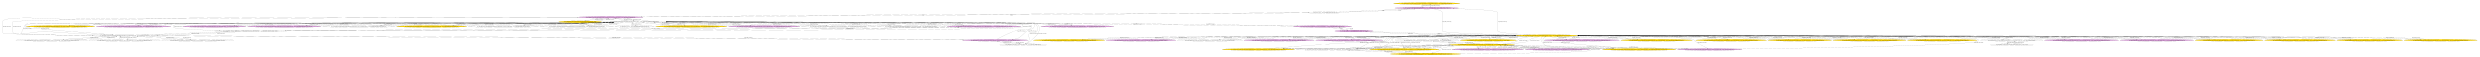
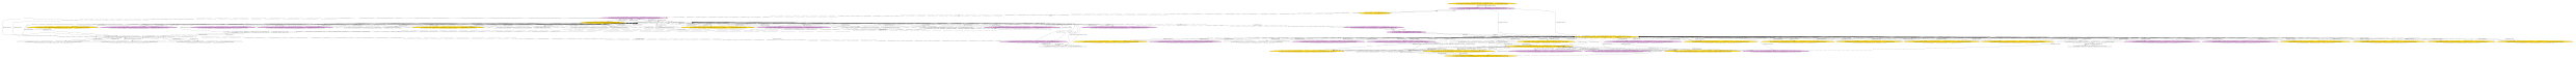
  digraph {
    fontname="JetBrains Mono"
    node [style=filled fillcolor=gold fontname="JetBrains Mono"]
    edge [fontname="JetBrains Mono"]
    n1 [label="Para_2004[ERC20(0x191cf2602ca2e534c5ccae7bcbf4c46a704bb949)](eth=1583453895.8817465, usd=0.000000000538283536803292)"]
    n2 [label="Para_2004[XC20(42259045809535163221576417993425387648)](eth=1322832862.627512, usd=0.0000000004496873282807203)" fillcolor=plum]
    n3 [label="Para_2004[ERC20(0x931715fee2d06333043d11f658c8ce934ac61d0c)](eth=2941672534303.0454, usd=0.000001)"]
    n4 [label="Para_2004[ERC20(0xacc15dc74880c9944775448304b263d191c6077f)](eth=1, usd=0.0000000000000000003399426647048342)"]
    n5 [label="Para_2006[ERC20(0xffffffff00000000000000010000000000000001)](eth=14849281.024176665, usd=0.0000000000006001159018031516)" fillcolor=white]
    n6 [label="Para_2006[ERC20(0xaeaaf0e2c81af264101b9129c00f4440ccf0f720)](eth=1, usd=0.000000000000000000040413801909067554)" fillcolor=white]
    n7 [label="Para_2006[ERC20(0xde2578edec4669ba7f41c5d5d2386300bcea4678)](eth=0.05810569995852466, usd=0.0000000000000000000023482722479115307)" fillcolor=plum]
    n8 [label="Para_2006[ERC20(0x733ebcc6df85f8266349defd0980f8ced9b45f35)](eth=24.899979194791324, usd=0.0000000000000000010063028267182002)" fillcolor=white]
    n9 [label="Para_2004[ERC20(0xffffffff5ac1f9a51a93f5c527385edf7fe98a52)](eth=496299701799220, usd=0.00016871344312184143)" fillcolor=white]
    n10 [label="Para_2004[ERC20(0x818ec0a7fe18ff94269904fced6ae3dae6d6dc0b)](eth=2945420578821.708, usd=0.0000010012741202411066)"]
    n11 [label="Para_2006[ERC20(0xe511ed88575c57767bafb72bfd10775413e3f2b0)](eth=0.9930040805753686, usd=0.000000000000000000040131070207268704)" fillcolor=plum]
    n12 [label="Para_2004[ERC20(0x765277eebeca2e31912c9946eae1021199b39c61)](eth=2.7335877618085798, usd=0.0000000000000000009292631079537322)" fillcolor=plum]
    n13 [label="Para_2004[Native](eth=1, usd=0.0000000000000000003417501354304767)" fillcolor=plum]
    n14 [label="Para_2006[XC20(18446744073709551619)](eth=8.456272839645877, usd=0.0000000000000000003417501354304767)" fillcolor=plum]
    n15 [label="Para_2006[ERC20(0x6a2d262d56735dba19dd70682b39f6be9a931d98)](eth=24843981109482.223, usd=0.0000010040397311912309)" fillcolor=white]
    n16 [label="Para_2006[ERC20(0xffffffff00000000000000010000000000000000)](eth=2972234.2416855167, usd=0.0000000000001201192858708261)"]
    n17 [label="Para_2004[ERC20(0xc9baa8cfdde8e328787e29b4b078abf2dadc2055)](eth=732.8675683912745, usd=0.00000000000000024913295407468216)"]
    n18 [label="Para_2004[ERC20(0x0e358838ce72d5e61e0018a2ffac4bec5f4c88d2)](eth=0.14631158164959518, usd=0.000000000000000000049737548943142306)"]
    n19 [label="Para_2004[ERC20(0x27292cf0016e5df1d8b37306b2a98588acbd6fca)](eth=26327556196060.406, usd=0.000008949859608455044)" fillcolor=plum]
    n20 [label="Para_2004[ERC20(0xfa9343c3897324496a05fc75abed6bac29f8a40f)](eth=3572.099705073927, usd=0.0000000000000012143090923341832)"]
    n21 [label="Para_2004[ERC20(0xc19281f22a075e0f10351cd5d6ea9f0ac63d4327)](eth=0.6007998602785397, usd=0.00000000000000000020423750545737887)"]
    n22 [label="Para_2004[ERC20(0xefaeee334f0fd1712f9a8cc375f427d9cdd40d73)](eth=2927238878668.055, usd=0.0000009950933846420096)" fillcolor=plum]
    n23 [label="Para_2004[ERC20(0xa649325aa7c5093d12d6f98eb4378deae68ce23f)](eth=2.9343224658514964, usd=0.0000000000000000009975013981448175)" fillcolor=white]
    n24 [label="Para_2004[ERC20(0xcd3b51d98478d53f4515a306be565c6eebef1d58)](eth=0.0023341956873818657, usd=0.0000000000000000000007919816565541437)" fillcolor=plum]
    n25 [label="Para_2006[ERC20(0x9448610696659de8f72e1831d392214ae1ca4838)](eth=0.014226729967651836, usd=0.0000000000000000000005749562467264763)" fillcolor=plum]
    n26 [label="Para_2004[ERC20(0x9fda7ceec4c18008096c2fe2b85f05dc300f94d0)](eth=2.612491033540555, usd=0.0000000000000000008880971634592627)"]
    n27 [label="Para_2006[XC20(340282366920938463463374607431768211455)](eth=11141561961.309275, usd=0.0000000004502728780619552)" fillcolor=plum]
    n28 [label="Para_2006[ERC20(0x3795c36e7d12a8c252a20c5a7b455f7c57b60283)](eth=24816344589019.324, usd=0.0000010029228343277876)" fillcolor=plum]
    n29 [label="Para_2006[ERC20(0x29f6e49c6e3397c3a84f715885f9f233a441165c)](eth=21.857936952543458, usd=0.000000000000000000883362334140979)" fillcolor=white]
    n30 [label="Para_2006[ERC20(0x4bf769b05e832fcdc9053fffbc78ca889acb5e1e)](eth=24.803680439237766, usd=0.0000000000000000010024110278871688)" fillcolor=white]
    n31 [label="Para_2006[ERC20(0x6de33698e9e9b787e09d3bd7771ef63557e148bb)](eth=24.72778043452406, usd=0.0000000000000000009993436201317718)" fillcolor=white]
    n32 [label="Para_2006[XC20(4294969280)](eth=25134779926396.945, usd=0.0000010157920169734138)" fillcolor=white]
    n33 [label="Para_2006[ERC20(0xad543f18cff85c77e140e3e5e3c3392f6ba9d5ca)](eth=4181054906273538.5, usd=0.0001689723247530738)" fillcolor=plum]
    n34 [label="Para_2006[ERC20(0x431d5dff03120afa4bdf332c61a6e1766ef37bdb)](eth=0.18420999320277937, usd=0.000000000000000000007444626174967807)" fillcolor=plum]
    n35 [label="Para_2006[ERC20(0x6df98e5fbff3041105cb986b9d44c572a43fcd22)](eth=1.2235662946493782, usd=0.00000000000000000004944896585457176)" fillcolor=white]
    n36 [label="Para_2006[ERC20(0x81ecac0d6be0550a00ff064a4f9dd2400585fe9c)](eth=30075.687723577663, usd=0.0000000000000012154728859396425)"]
    n37 [label="Para_2006[ERC20(0x7f27352d5f83db87a5a3e00f4b07cc2138d8ee52)](eth=6005.210206401407, usd=0.00000000000000024269337570381715)" fillcolor=white]
    n38 [label="Para_2006[ERC20(0xc4335b1b76fa6d52877b3046eca68f6e708a27dd)](eth=0.05701494917502919, usd=0.000000000000000000002304190861815184)" fillcolor=white]
    n39 [label="Para_2006[Native](eth=1, usd=0.000000000000000000040413801909067554)" fillcolor=white]
    n40 [label="Para_2006[ERC20(0x75364d4f779d0bd0facd9a218c67f87dd9aff3b4)](eth=8.909162830256127, usd=0.0000000000000000003600531417975988)"]
    n41 [label="Para_2006[ERC20(0xdd90e5e87a2081dcf0391920868ebc2ffb81a1af)](eth=19.36063138410573, usd=0.0000000000000000007824367215917254)" fillcolor=plum]
    n42 [label="Para_2006[ERC20(0x5271d85ce4241b310c0b34b7c2f1f036686a6d7c)](eth=0.06146441625092578, usd=0.0000000000000000000024840107428213875)" fillcolor=white]
    n43 [label="Para_2004[XC20(311091173110107856861649819128533077277)](eth=2934157977573.147, usd=0.0000009955460496443681)" fillcolor=white]
    n44 [label="Para_2004[ERC20(0xe065ffaf3f7ded69bb5cf5fdd1fd1dda2eee8493)](eth=0, usd=0)" fillcolor=white]
    n45 [label="Para_2006[ERC20(0xffffffff00000000000000010000000000000004)](eth=0, usd=0)"]
-   n46 [label="Relay[Native](eth=1, usd=0.0000000004502728780619552)" fillcolor=white]
+   n46 [label="Relay[Native](eth=1, usd=0.0000000004502728780619552)"]
    n47 [label="Para_2004[ERC20(0xcbabee0658725b5b21e1512244734a5d5c6b51d6)](eth=0.87967020469195, usd=0.0000000000000000002990374334444284)"]
    n48 [label="Para_2004[ERC20(0xe57ebd2d67b462e9926e04a8e33f01cd0d64346d)](eth=496271573283783.6, usd=0.00016870388103934982)"]
    n49 [label="Para_2004[ERC20(0xfffffffecb45afd30a637967995394cc88c0c194)](eth=0.14470468259330269, usd=0.00000000000000000004919129539603455)"]
    n50 [label="Para_2004[ERC20(0xab3f0245b83feb11d15aaffefd7ad465a59817ed)](eth=3594.957808334351, usd=0.0000000000000012220795368666297)"]
    n51 [label="Para_2004[ERC20(0x511ab53f793683763e5a8829738301368a2411e3)](eth=0.010042686434642564, usd=0.000000000000000000003413937587387484)" fillcolor=plum]
    n52 [label="Para_2004[ERC20(0x8ece0d14d619fe26e2c14c4a92c2f9e8634a039e)](eth=0.02078689617335702, usd=0.000000000000000000007066352876113706)" fillcolor=plum]
    n53 [label="Para_2004[ERC20(0xffffffff52c56a9257bb97f4b2b6f7b2d624ecda)](eth=1738728.073007158, usd=0.0000000000005910678543351547)"]
    n54 [label="Para_2004[ERC20(0x30d2a9f5fdf90ace8c17952cbb4ee48a55d916a7)](eth=335.16931025833895, usd=0.00000000000000011393834845650106)"]
    n55 [label="Para_2004[ERC20(0x085416975fe14c2a731a97ec38b9bf8135231f62)](eth=65286285186.98299, usd=0.000000022193593755142743)"]
    n56 [label="Para_2004[ERC20(0x65b09ef8c5a096c5fd3a80f1f7369e56eb932412)](eth=0.1342071222250507, usd=0.000000000000000000045535847553715194)"]
    n57 [label="Para_2004[ERC20(0x3405a1bd46b85c5c029483fbecf2f3e611026e45)](eth=2.338223825832895, usd=0.0000000000000000007948620380299665)"]
    n58 [label="Para_2004[ERC20(0x595c8481c48894771ce8fade54ac6bf59093f9e8)](eth=974.1374636534921, usd=0.0000000000000003305202757190812)" fillcolor=plum]
    n59 [label="Para_2004[ERC20(0x8f552a71efe5eefc207bf75485b356a0b3f01ec9)](eth=451094480398.9773, usd=0.00000015334625970047096)" fillcolor=white]
    n60 [label="Para_2004[ERC20(0x4792c1ecb969b036eb51330c63bd27899a13d84e)](eth=34.69690261528964, usd=0.00000000000000001179495753204569)" fillcolor=plum]
    n61 [label="Para_2004[ERC20(0xffffffff4c1cbcd97597339702436d4f18a375ab)](eth=6633777.507358725, usd=0.000000000002255104002910518)" fillcolor=plum]
    n1 -> n2 [label="Swap[CPMM_Stellaswap]"]
    n2 -> n1 [label="Swap[CPMM_Stellaswap]"]
    n2 -> n4 [label="Swap[CPMM_Stellaswap]"]
    n2 -> n46 [label=Bridge]
    n3 -> n4 [label="Swap[CPMM_Stellaswap]"]
    n4 -> n2 [label="Swap[CPMM_Stellaswap]"]
    n4 -> n3 [label="Swap[CPMM_Stellaswap]"]
    n4 -> n9 [label="Swap[CPMM_Stellaswap]"]
    n4 -> n10 [label="Swap[CPMM_Stellaswap]"]
    n4 -> n13 [label="Swap[Unwrap]"]
    n4 -> n18 [label="Swap[CPMM_Stellaswap]"]
    n4 -> n19 [label="Swap[CPMM_Stellaswap]"]
    n4 -> n20 [label="Swap[CPMM_Stellaswap]"]
    n4 -> n21 [label="Swap[CPMM_Stellaswap]"]
    n4 -> n23 [label="Swap[CPMM_Stellaswap]"]
    n4 -> n24 [label="Swap[CPMM_Beamswap]"]
    n4 -> n26 [label="Swap[CPMM_Stellaswap]"]
    n4 -> n43 [label="Swap[CPMM_Beamswap]"]
    n4 -> n47 [label="Swap[CPMM_Stellaswap]"]
    n4 -> n48 [label="Swap[CPMM_Stellaswap]"]
    n4 -> n49 [label="Swap[CPMM_Stellaswap]"]
    n4 -> n50 [label="Swap[CPMM_Stellaswap]"]
    n4 -> n51 [label="Swap[CPMM_Stellaswap]"]
    n4 -> n52 [label="Swap[CPMM_Stellaswap]"]
    n4 -> n53 [label="Swap[CPMM_Stellaswap]"]
    n4 -> n54 [label="Swap[CPMM_Stellaswap]"]
    n4 -> n55 [label="Swap[CPMM_Stellaswap]"]
    n4 -> n56 [label="Swap[CPMM_Beamswap]"]
    n4 -> n57 [label="Swap[CPMM_Stellaswap]"]
    n4 -> n58 [label="Swap[CPMM_Beamswap]"]
    n4 -> n59 [label="Swap[CPMM_Stellaswap]"]
    n4 -> n60 [label="Swap[CPMM_Stellaswap]"]
    n4 -> n61 [label="Swap[CPMM_Stellaswap]"]
    n5 -> n6 [label="Swap[CPMM_Arthswap]"]
    n6 -> n5 [label="Swap[CPMM_Arthswap]"]
    n6 -> n7 [label="Swap[CPMM_Arthswap]"]
    n6 -> n8 [label="Swap[CPMM_Arthswap]"]
    n6 -> n11 [label="Swap[CPMM_Arthswap]"]
    n6 -> n14 [label="Swap[CPMM_Arthswap]"]
    n6 -> n15 [label="Swap[CPMM_Arthswap]"]
    n6 -> n16 [label="Swap[CPMM_Arthswap]"]
    n6 -> n25 [label="Swap[CPMM_Arthswap]"]
    n6 -> n27 [label="Swap[CPMM_Arthswap]"]
    n6 -> n28 [label="Swap[CPMM_Arthswap]"]
    n6 -> n32 [label="Swap[CPMM_Arthswap]"]
    n6 -> n33 [label="Swap[CPMM_Arthswap]"]
    n6 -> n34 [label="Swap[CPMM_Arthswap]"]
    n6 -> n35 [label="Swap[CPMM_Arthswap]"]
    n6 -> n36 [label="Swap[CPMM_Arthswap]"]
    n6 -> n37 [label="Swap[CPMM_Arthswap]"]
    n6 -> n38 [label="Swap[CPMM_Arthswap]"]
    n6 -> n39 [label="Swap[Unwrap]"]
    n6 -> n40 [label="Swap[CPMM_Arthswap]"]
    n6 -> n41 [label="Swap[CPMM_Arthswap]"]
    n6 -> n42 [label="Swap[CPMM_Arthswap]"]
    n7 -> n6 [label="Swap[CPMM_Arthswap]"]
    n7 -> n8 [label="Swap[CPMM_Arthswap]"]
    n8 -> n6 [label="Swap[CPMM_Arthswap]"]
    n8 -> n7 [label="Swap[CPMM_Arthswap]"]
    n8 -> n15 [label="Swap[CPMM_Arthswap]"]
    n9 -> n4 [label="Swap[CPMM_Stellaswap]"]
    n9 -> n10 [label="Swap[CPMM_Beamswap]"]
    n10 -> n4 [label="Swap[CPMM_Stellaswap]"]
    n10 -> n9 [label="Swap[CPMM_Beamswap]"]
    n10 -> n12 [label="Swap[CPMM_Stellaswap]"]
    n10 -> n17 [label="Swap[CPMM_Stellaswap]"]
    n10 -> n18 [label="Swap[CPMM_Stellaswap]"]
    n10 -> n19 [label="Swap[CPMM_Stellaswap]"]
    n10 -> n20 [label="Swap[CPMM_Stellaswap]"]
    n10 -> n21 [label="Swap[CPMM_Stellaswap]"]
    n10 -> n22 [label="Swap[CPMM_Stellaswap]"]
    n10 -> n23 [label="Swap[CPMM_Beamswap]"]
    n11 -> n6 [label="Swap[CPMM_Arthswap]"]
    n12 -> n10 [label="Swap[CPMM_Stellaswap]"]
    n13 -> n4 [label="Swap[Wrap]"]
    n13 -> n14 [label=Bridge]
    n14 -> n6 [label="Swap[CPMM_Arthswap]"]
    n14 -> n13 [label=Bridge]
    n15 -> n6 [label="Swap[CPMM_Arthswap]"]
    n15 -> n8 [label="Swap[CPMM_Arthswap]"]
    n15 -> n27 [label="Swap[CPMM_Arthswap]"]
    n15 -> n28 [label="Swap[CPMM_Arthswap]"]
    n15 -> n29 [label="Swap[CPMM_Arthswap]"]
    n15 -> n30 [label="Swap[CPMM_Arthswap]"]
    n15 -> n31 [label="Swap[CPMM_Arthswap]"]
    n16 -> n6 [label="Swap[CPMM_Arthswap]"]
    n17 -> n10 [label="Swap[CPMM_Stellaswap]"]
    n17 -> n23 [label="Swap[CPMM_Beamswap]"]
    n18 -> n4 [label="Swap[CPMM_Stellaswap]"]
    n18 -> n10 [label="Swap[CPMM_Stellaswap]"]
    n19 -> n4 [label="Swap[CPMM_Stellaswap]"]
    n19 -> n10 [label="Swap[CPMM_Stellaswap]"]
    n20 -> n4 [label="Swap[CPMM_Stellaswap]"]
    n20 -> n10 [label="Swap[CPMM_Stellaswap]"]
    n21 -> n4 [label="Swap[CPMM_Stellaswap]"]
    n21 -> n10 [label="Swap[CPMM_Stellaswap]"]
    n22 -> n10 [label="Swap[CPMM_Stellaswap]"]
    n23 -> n4 [label="Swap[CPMM_Stellaswap]"]
    n23 -> n10 [label="Swap[CPMM_Beamswap]"]
    n23 -> n17 [label="Swap[CPMM_Beamswap]"]
    n24 -> n4 [label="Swap[CPMM_Beamswap]"]
    n25 -> n6 [label="Swap[CPMM_Arthswap]"]
    n26 -> n4 [label="Swap[CPMM_Stellaswap]"]
    n27 -> n6 [label="Swap[CPMM_Arthswap]"]
    n27 -> n15 [label="Swap[CPMM_Arthswap]"]
    n27 -> n45 [label="Swap[CPMM_Arthswap]"]
    n27 -> n46 [label=Bridge]
    n28 -> n6 [label="Swap[CPMM_Arthswap]"]
    n28 -> n15 [label="Swap[CPMM_Arthswap]"]
    n28 -> n32 [label="Swap[CPMM_Arthswap]"]
    n29 -> n15 [label="Swap[CPMM_Arthswap]"]
    n30 -> n15 [label="Swap[CPMM_Arthswap]"]
    n31 -> n15 [label="Swap[CPMM_Arthswap]"]
    n32 -> n6 [label="Swap[CPMM_Arthswap]"]
    n32 -> n28 [label="Swap[CPMM_Arthswap]"]
    n33 -> n6 [label="Swap[CPMM_Arthswap]"]
    n34 -> n6 [label="Swap[CPMM_Arthswap]"]
    n35 -> n6 [label="Swap[CPMM_Arthswap]"]
    n36 -> n6 [label="Swap[CPMM_Arthswap]"]
    n37 -> n6 [label="Swap[CPMM_Arthswap]"]
    n38 -> n6 [label="Swap[CPMM_Arthswap]"]
    n39 -> n6 [label="Swap[Wrap]"]
    n40 -> n6 [label="Swap[CPMM_Arthswap]"]
    n41 -> n6 [label="Swap[CPMM_Arthswap]"]
    n42 -> n6 [label="Swap[CPMM_Arthswap]"]
    n43 -> n4 [label="Swap[CPMM_Beamswap]"]
    n43 -> n44 [label="Swap[CPMM_Beamswap]"]
    n44 -> n43 [label="Swap[CPMM_Beamswap]"]
    n45 -> n27 [label="Swap[CPMM_Arthswap]"]
    n46 -> n2 [label=Bridge]
    n46 -> n27 [label=Bridge]
    n47 -> n4 [label="Swap[CPMM_Stellaswap]"]
    n48 -> n4 [label="Swap[CPMM_Stellaswap]"]
    n49 -> n4 [label="Swap[CPMM_Stellaswap]"]
    n50 -> n4 [label="Swap[CPMM_Stellaswap]"]
    n51 -> n4 [label="Swap[CPMM_Stellaswap]"]
    n52 -> n4 [label="Swap[CPMM_Stellaswap]"]
    n53 -> n4 [label="Swap[CPMM_Stellaswap]"]
    n54 -> n4 [label="Swap[CPMM_Stellaswap]"]
    n55 -> n4 [label="Swap[CPMM_Stellaswap]"]
    n56 -> n4 [label="Swap[CPMM_Beamswap]"]
    n57 -> n4 [label="Swap[CPMM_Stellaswap]"]
    n58 -> n4 [label="Swap[CPMM_Beamswap]"]
    n59 -> n4 [label="Swap[CPMM_Stellaswap]"]
    n60 -> n4 [label="Swap[CPMM_Stellaswap]"]
    n61 -> n4 [label="Swap[CPMM_Stellaswap]"]
  }
